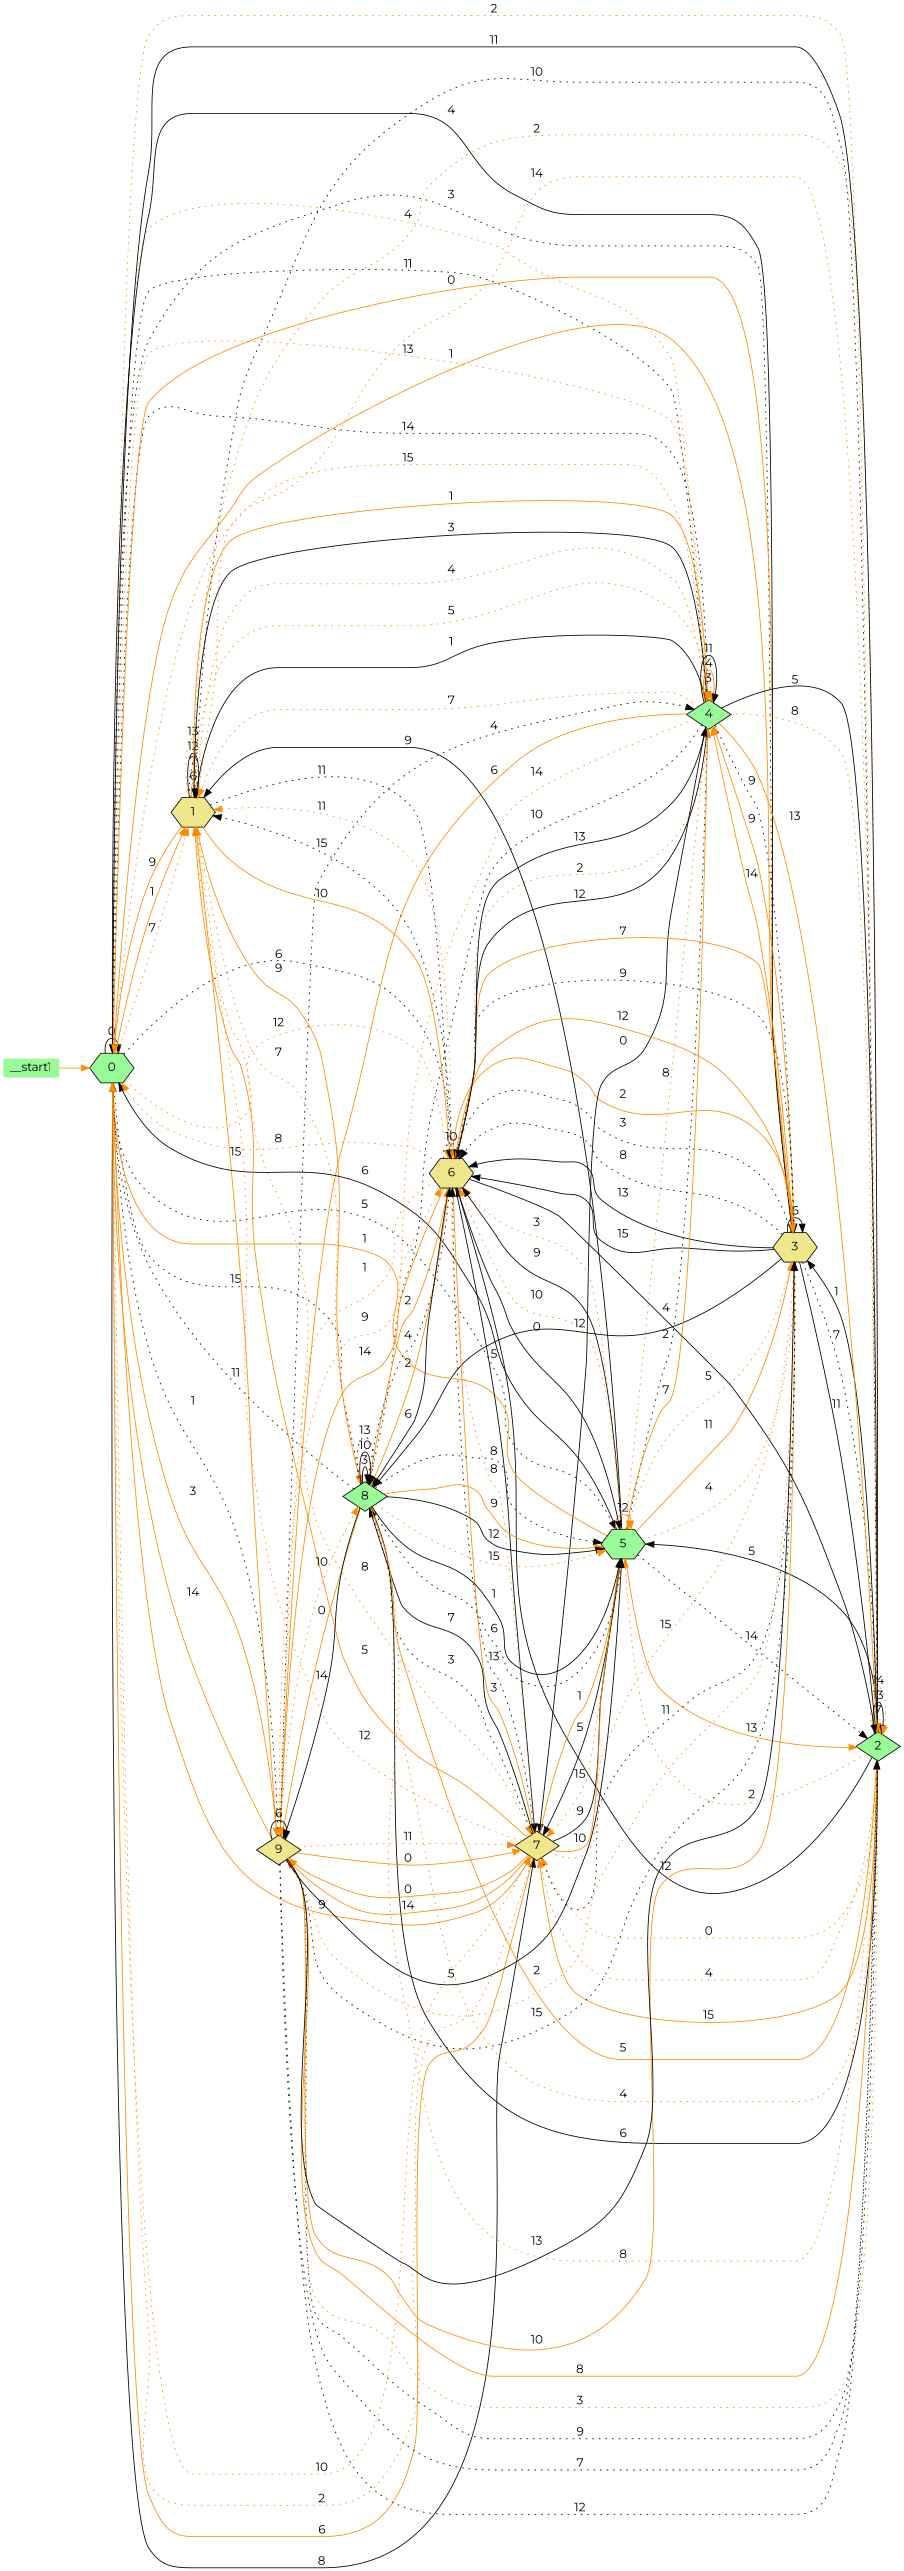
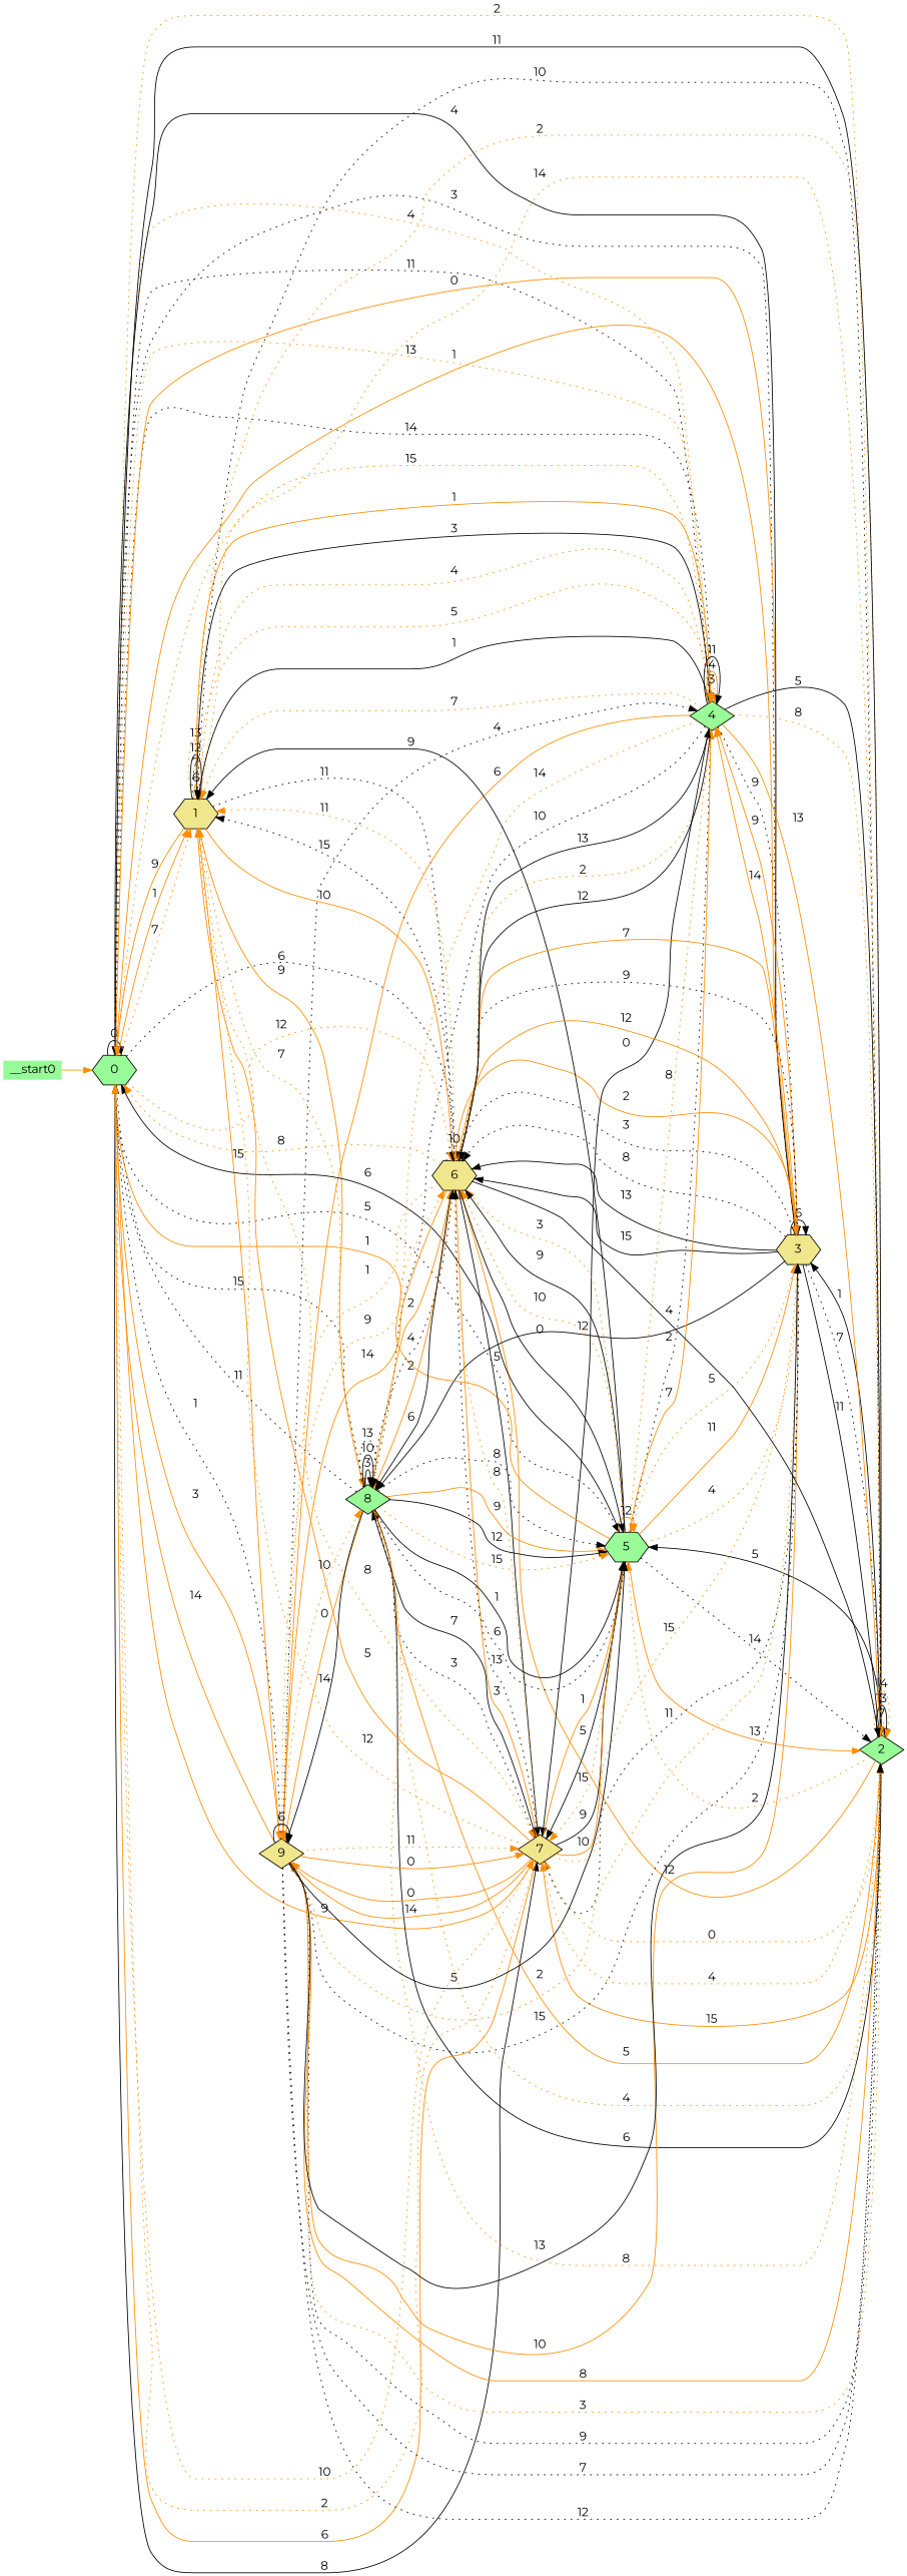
  digraph {
    fontname=Montserrat
    rankdir=LR
    node [fillcolor=palegreen fontname=Montserrat shape=hexagon style=filled]
    edge [color=darkorange fontname=Montserrat style=solid]
    n1 [label=0]
    n2 [fillcolor=khaki label=1]
    n3 [label=2 shape=diamond]
    n4 [fillcolor=khaki label=3]
    n5 [label=4 shape=diamond]
    n6 [label=5]
    n7 [fillcolor=khaki label=6]
    n8 [fillcolor=khaki label=7 shape=diamond]
    n9 [label=8 shape=diamond]
    n10 [fillcolor=khaki label=9 shape=diamond]
-   __start0 [height=0 shape=none width=0 label=__start1]
+   __start0 [height=0 shape=none width=0]
    n1 -> n1 [color=black label=0]
    n1 -> n2 [label=1]
    n1 -> n2 [label=7 style=dotted]
    n1 -> n3 [label=2 style=dotted]
    n1 -> n4 [color=black label=3 style=dotted]
    n1 -> n5 [label=4 style=dotted]
    n1 -> n5 [color=black label=11 style=dotted]
    n1 -> n5 [label=13 style=dotted]
    n1 -> n5 [color=black label=14 style=dotted]
    n1 -> n6 [color=black label=5 style=dotted]
    n1 -> n7 [color=black label=6 style=dotted]
    n1 -> n7 [label=12 style=dotted]
    n1 -> n8 [color=black label=8]
    n1 -> n8 [label=9]
    n1 -> n8 [label=10 style=dotted]
    n1 -> n9 [color=black label=15 style=dotted]
    n2 -> n1 [label=9]
    n2 -> n2 [label=6]
    n2 -> n2 [color=black label=7 style=dotted]
    n2 -> n2 [color=black label=12]
    n2 -> n2 [label=13 style=dotted]
    n2 -> n3 [label=2 style=dotted]
    n2 -> n3 [label=14 style=dotted]
    n2 -> n5 [label=1]
    n2 -> n5 [color=black label=3]
    n2 -> n5 [label=4 style=dotted]
    n2 -> n5 [label=5 style=dotted]
    n2 -> n7 [label=10]
    n2 -> n7 [color=black label=11 style=dotted]
    n2 -> n8 [label=8 style=dotted]
    n2 -> n9 [label=9]
    n2 -> n10 [label=15]
    n3 -> n1 [color=black label=11]
    n3 -> n2 [color=black label=10 style=dotted]
    n3 -> n3 [label=7 style=dotted]
    n3 -> n3 [color=black label=13]
    n3 -> n3 [label=14 style=dotted]
    n3 -> n4 [color=black label=1]
    n3 -> n6 [label=2 style=dotted]
    n3 -> n6 [color=black label=5]
-   n3 -> n7 [color=black label=12]
+   n3 -> n7 [label=12]
    n3 -> n8 [label=0 style=dotted]
    n3 -> n8 [label=15]
    n3 -> n9 [label=4 style=dotted]
    n3 -> n9 [color=black label=6]
    n3 -> n9 [label=8 style=dotted]
    n3 -> n10 [label=3 style=dotted]
    n3 -> n10 [color=black label=9 style=dotted]
    n4 -> n1 [label=0]
    n4 -> n1 [label=1]
    n4 -> n1 [color=black label=4]
    n4 -> n3 [color=black label=7 style=dotted]
    n4 -> n3 [color=black label=11]
    n4 -> n4 [color=black label=6]
    n4 -> n5 [label=9]
    n4 -> n5 [label=14]
    n4 -> n6 [label=5 style=dotted]
    n4 -> n7 [label=2]
    n4 -> n7 [color=black label=3 style=dotted]
    n4 -> n7 [color=black label=8 style=dotted]
    n4 -> n7 [color=black label=13]
    n4 -> n7 [color=black label=15]
    n4 -> n9 [color=black label=12]
    n4 -> n10 [label=10]
    n5 -> n1 [label=15 style=dotted]
    n5 -> n2 [color=black label=1]
    n5 -> n2 [label=7 style=dotted]
    n5 -> n3 [color=black label=5]
    n5 -> n3 [label=8 style=dotted]
    n5 -> n3 [label=13]
    n5 -> n4 [color=black label=9 style=dotted]
    n5 -> n5 [label=3 style=dotted]
    n5 -> n5 [label=4]
    n5 -> n5 [color=black label=11]
    n5 -> n7 [label=2 style=dotted]
    n5 -> n7 [color=black label=12]
    n5 -> n8 [color=black label=0]
    n5 -> n9 [color=black label=10 style=dotted]
    n5 -> n9 [label=14 style=dotted]
    n5 -> n10 [label=6]
    n6 -> n1 [label=1]
    n6 -> n1 [color=black label=6]
    n6 -> n2 [color=black label=9]
    n6 -> n3 [label=13]
    n6 -> n3 [color=black label=14 style=dotted]
    n6 -> n4 [label=4 style=dotted]
    n6 -> n4 [label=11]
    n6 -> n5 [color=black label=2 style=dotted]
    n6 -> n5 [label=7]
    n6 -> n5 [label=8 style=dotted]
    n6 -> n6 [label=12]
    n6 -> n7 [label=3 style=dotted]
    n6 -> n7 [color=black label=9]
    n6 -> n7 [label=10 style=dotted]
    n6 -> n8 [color=black label=5]
    n6 -> n8 [label=15 style=dotted]
    n7 -> n1 [label=8 style=dotted]
    n7 -> n2 [label=11 style=dotted]
    n7 -> n2 [color=black label=15 style=dotted]
    n7 -> n3 [color=black label=4]
    n7 -> n4 [label=7]
    n7 -> n4 [color=black label=9 style=dotted]
    n7 -> n4 [label=12]
    n7 -> n5 [color=black label=13]
    n7 -> n6 [color=black label=0]
    n7 -> n7 [color=black label=10 style=dotted]
    n7 -> n8 [label=3]
    n7 -> n8 [color=black label=5]
    n7 -> n9 [label=2]
    n7 -> n9 [color=black label=6]
    n7 -> n10 [label=1 style=dotted]
    n7 -> n10 [label=14]
    n8 -> n1 [label=2 style=dotted]
    n8 -> n1 [label=6]
    n8 -> n2 [label=5]
    n8 -> n2 [label=12 style=dotted]
    n8 -> n3 [label=4 style=dotted]
    n8 -> n4 [color=black label=11 style=dotted]
    n8 -> n4 [label=15 style=dotted]
    n8 -> n6 [label=1]
    n8 -> n6 [color=black label=9]
    n8 -> n6 [label=10]
    n8 -> n7 [label=8 style=dotted]
    n8 -> n7 [color=black label=13 style=dotted]
    n8 -> n9 [color=black label=3 style=dotted]
    n8 -> n9 [color=black label=7]
    n8 -> n10 [label=0]
    n8 -> n10 [label=14]
    n9 -> n1 [color=black label=11 style=dotted]
    n9 -> n2 [label=7 style=dotted]
    n9 -> n3 [label=5]
    n9 -> n6 [color=black label=1]
    n9 -> n6 [color=black label=6 style=dotted]
    n9 -> n6 [color=black label=8 style=dotted]
    n9 -> n6 [label=9]
    n9 -> n6 [color=black label=12]
    n9 -> n6 [label=15 style=dotted]
    n9 -> n7 [label=2]
    n9 -> n7 [color=black label=4 style=dotted]
    n9 -> n9 [color=black label=3]
    n9 -> n9 [color=black label=10]
    n9 -> n9 [color=black label=13 style=dotted]
    n9 -> n10 [label=0]
    n9 -> n10 [color=black label=14]
    n10 -> n1 [color=black label=1 style=dotted]
    n10 -> n1 [label=3]
    n10 -> n1 [label=14]
    n10 -> n3 [color=black label=7 style=dotted]
    n10 -> n3 [label=8]
    n10 -> n3 [color=black label=12 style=dotted]
    n10 -> n4 [label=2 style=dotted]
    n10 -> n4 [color=black label=13]
    n10 -> n4 [color=black label=15 style=dotted]
    n10 -> n5 [color=black label=4 style=dotted]
    n10 -> n6 [color=black label=5]
    n10 -> n7 [label=9 style=dotted]
    n10 -> n8 [label=0]
    n10 -> n8 [label=11 style=dotted]
    n10 -> n9 [label=10 style=dotted]
    n10 -> n10 [color=black label=6]
    __start0 -> n1
  }
